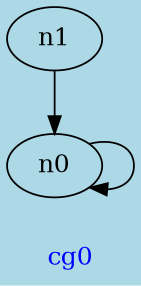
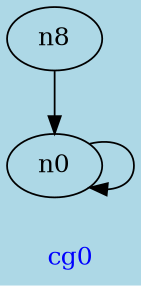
  digraph {
    bgcolor=lightblue
    fontcolor=blue
    label=cg0
    n0
-   n1
+   n1 [label=n8]
    n0 -> n0
    n1 -> n0
  }
